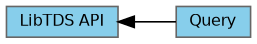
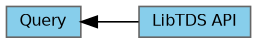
  digraph {
    rankdir=LR
    node [fillcolor=skyblue fontname=Helvetica fontsize=10 shape=box style=filled]
    n1 [color=grey40 height=0.2 label="LibTDS API" width=0.4]
    n2 [color=gray40 fontcolor=black height=0.2 label=Query width=0.4]
-   n1 -> n2 [dir=back fontname=Helvetica fontsize=10 labelfontname=Helvetica labelfontsize=10 shape=plaintext style=solid]
+   n2 -> n1 [dir=back fontname=Helvetica fontsize=10 labelfontname=Helvetica labelfontsize=10 shape=plaintext style=solid]
  }
